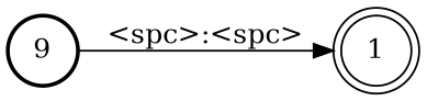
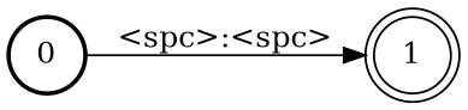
  digraph {
    nodesep=0.25
    rankdir=LR
    ranksep=0.4
    node [fontsize=14]
-   n1 [label=9 shape=circle style=bold]
+   n1 [label=0 shape=circle style=bold]
    n2 [label=1 shape=doublecircle style=solid]
    n1 -> n2 [fontsize=14 label="<spc>:<spc>"]
  }
